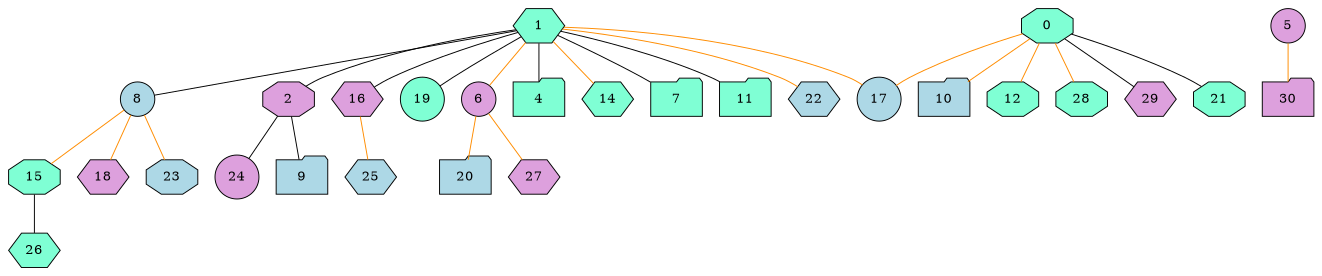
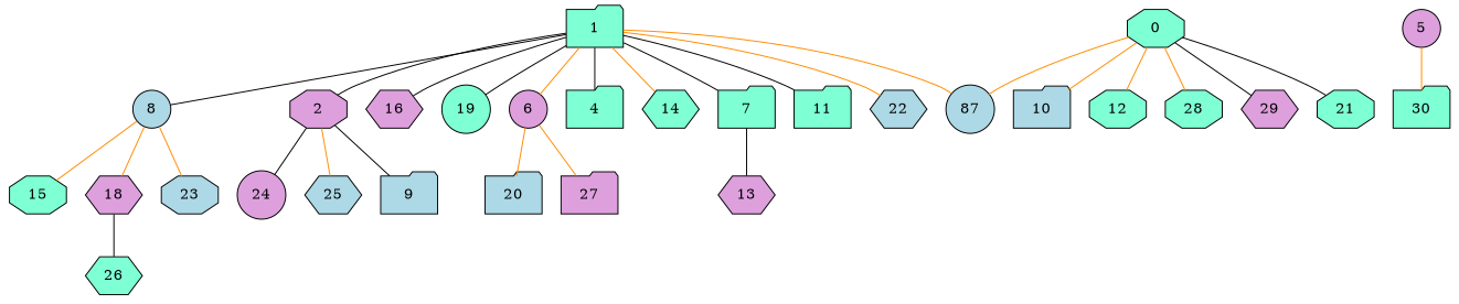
  strict graph {
    node [fillcolor=aquamarine shape=hexagon style=filled]
    edge [color=darkorange]
    8 [fillcolor=lightblue shape=circle]
-   1
+   1 [shape=folder]
    2 [fillcolor=plum shape=octagon]
    16 [fillcolor=plum]
    19 [shape=circle]
    6 [fillcolor=plum shape=circle]
    4 [shape=folder]
    14
    7 [shape=folder]
    11 [shape=folder]
    22 [fillcolor=lightblue]
-   17 [fillcolor=lightblue shape=circle]
+   17 [fillcolor=lightblue shape=circle label=87]
    15 [shape=octagon]
    18 [fillcolor=plum]
    23 [fillcolor=lightblue shape=octagon]
    24 [fillcolor=plum shape=circle]
    25 [fillcolor=lightblue]
    9 [fillcolor=lightblue shape=folder]
    20 [fillcolor=lightblue shape=folder]
-   27 [fillcolor=plum]
+   27 [fillcolor=plum shape=folder]
+   13 [fillcolor=plum]
    0 [shape=octagon]
    10 [fillcolor=lightblue shape=folder]
    12 [shape=octagon]
    28 [shape=octagon]
    29 [fillcolor=plum]
    21 [shape=octagon]
    26
    5 [fillcolor=plum shape=circle]
-   30 [fillcolor=plum shape=folder]
+   30 [shape=folder]
    8 -- 15
    8 -- 18
    8 -- 23
    1 -- 8 [color=black]
    1 -- 2 [color=black]
    1 -- 16 [color=black]
    1 -- 19 [color=black]
    1 -- 6
    1 -- 4 [color=black]
    1 -- 14
    1 -- 7 [color=black]
    1 -- 11 [color=black]
    1 -- 22
    1 -- 17
    2 -- 24 [color=black]
-   16 -- 25
+   2 -- 25
    2 -- 9 [color=black]
    6 -- 20
    6 -- 27
-   15 -- 26 [color=black]
+   7 -- 13 [color=black]
+   18 -- 26 [color=black]
    0 -- 17
    0 -- 10
    0 -- 12
    0 -- 28
    0 -- 29 [color=black]
    0 -- 21 [color=black]
    5 -- 30
  }
